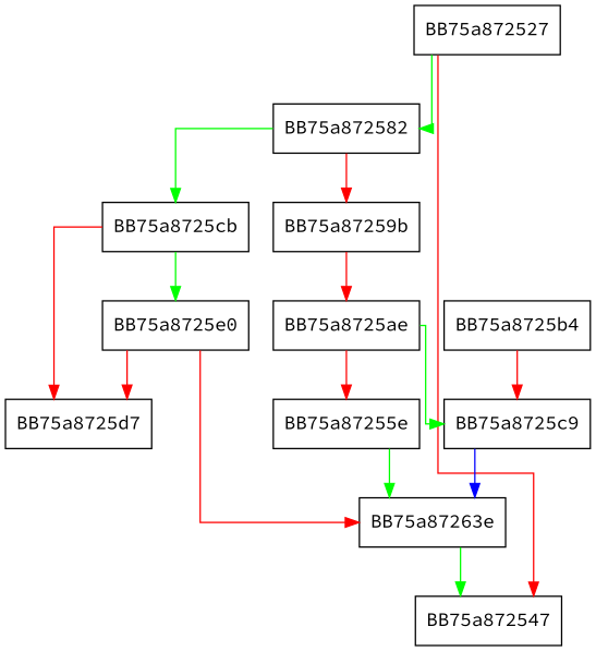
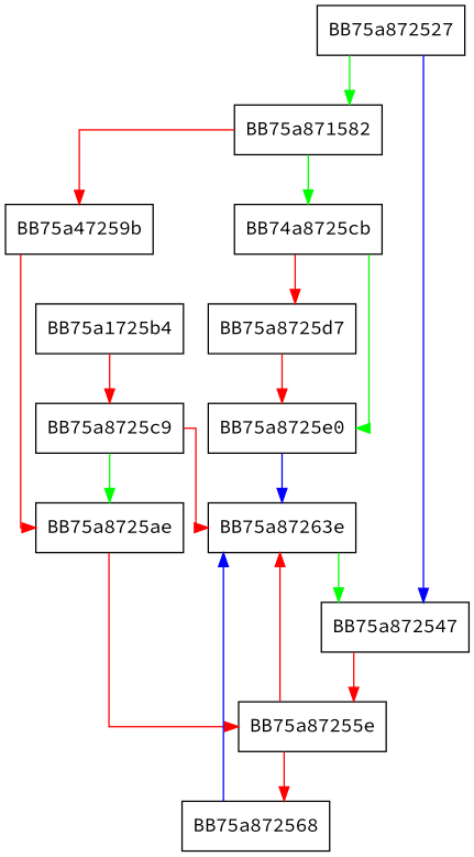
  digraph {
    fontname="Source Code Pro"
    splines=ortho
    node [fontname="Source Code Pro" shape=box]
    edge [color=red fontname="Source Code Pro"]
    n1 [label=BB75a872527]
-   BB75a872582
+   BB75a872582 [label=BB75a871582]
    BB75a872547
-   BB75a8725cb
-   BB75a87259b
+   BB75a8725cb [label=BB74a8725cb]
+   BB75a87259b [label=BB75a47259b]
    BB75a87255e
    BB75a8725e0
    BB75a8725d7
    BB75a8725ae
    BB75a87263e
+   BB75a872568
    BB75a8725c9
-   BB75a8725b4
+   BB75a8725b4 [label=BB75a1725b4]
    n1 -> BB75a872582 [color=green]
-   n1 -> BB75a872547
+   n1 -> BB75a872547 [color=blue]
    BB75a872582 -> BB75a8725cb [color=green]
    BB75a872582 -> BB75a87259b
+   BB75a872547 -> BB75a87255e
    BB75a8725cb -> BB75a8725e0 [color=green]
    BB75a8725cb -> BB75a8725d7
    BB75a87259b -> BB75a8725ae
-   BB75a87255e -> BB75a87263e [color=green]
-   BB75a8725e0 -> BB75a87263e
-   BB75a8725e0 -> BB75a8725d7
+   BB75a87255e -> BB75a87263e
+   BB75a87255e -> BB75a872568
+   BB75a8725e0 -> BB75a87263e [color=blue]
+   BB75a8725d7 -> BB75a8725e0
    BB75a8725ae -> BB75a87255e
-   BB75a8725ae -> BB75a8725c9 [color=green]
+   BB75a8725c9 -> BB75a8725ae [color=green]
    BB75a87263e -> BB75a872547 [color=green]
-   BB75a8725c9 -> BB75a87263e [color=blue]
+   BB75a872568 -> BB75a87263e [color=blue]
+   BB75a8725c9 -> BB75a87263e
    BB75a8725b4 -> BB75a8725c9
  }
